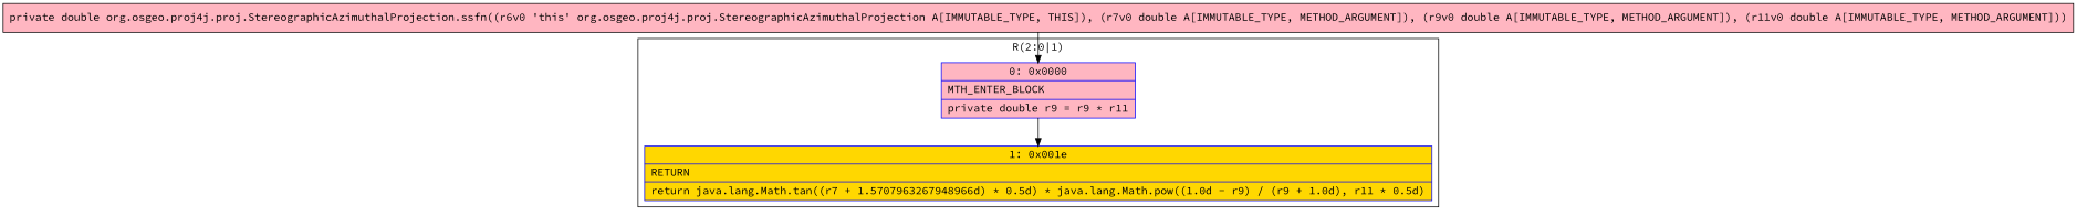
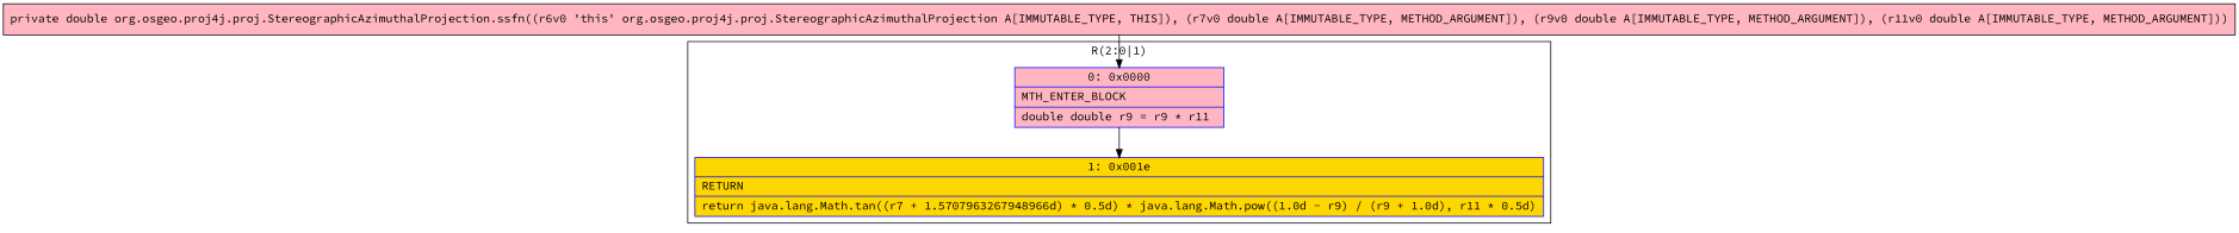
  digraph {
    fontname="Source Code Pro"
    node [color=blue shape=record style=filled fillcolor=lightpink fontname="Source Code Pro"]
    edge [arrowhead=normal fontname="Source Code Pro"]
-   n1 [label="{0\:\ 0x0000|MTH_ENTER_BLOCK\l|private double r9 = r9 * r11\l}"]
+   n1 [label="{0\:\ 0x0000|MTH_ENTER_BLOCK\l|double double r9 = r9 * r11\l}"]
    n2 [label="{1\:\ 0x001e|RETURN\l|return java.lang.Math.tan((r7 + 1.5707963267948966d) * 0.5d) * java.lang.Math.pow((1.0d \- r9) \/ (r9 + 1.0d), r11 * 0.5d)\l}" fillcolor=gold]
    n3 [label="{private double org.osgeo.proj4j.proj.StereographicAzimuthalProjection.ssfn((r6v0 'this' org.osgeo.proj4j.proj.StereographicAzimuthalProjection A[IMMUTABLE_TYPE, THIS]), (r7v0 double A[IMMUTABLE_TYPE, METHOD_ARGUMENT]), (r9v0 double A[IMMUTABLE_TYPE, METHOD_ARGUMENT]), (r11v0 double A[IMMUTABLE_TYPE, METHOD_ARGUMENT])) }" color=""]
    subgraph cluster_1 {
      label="R(2:0|1)"
      n1
      n2
    }
    n1 -> n2
    n3 -> n1
  }
